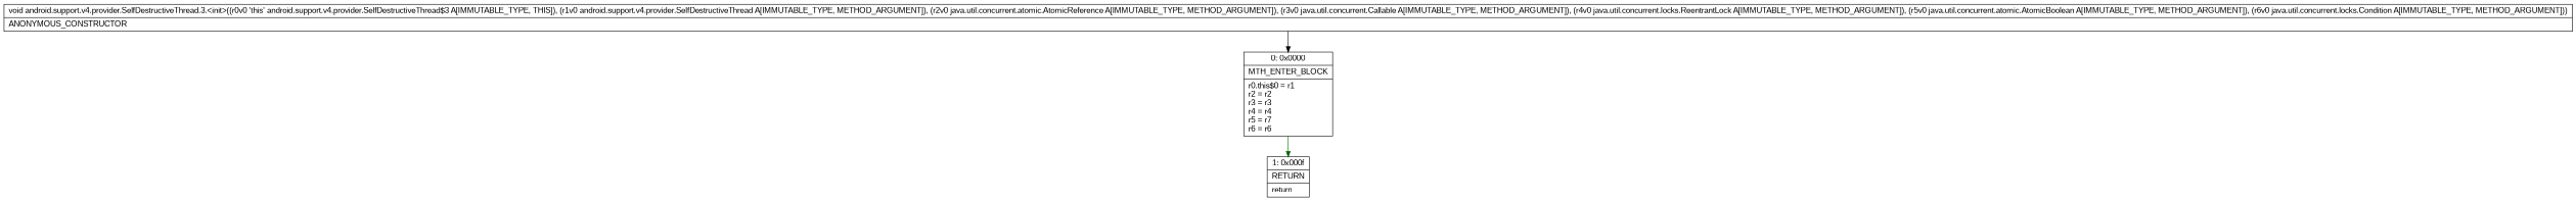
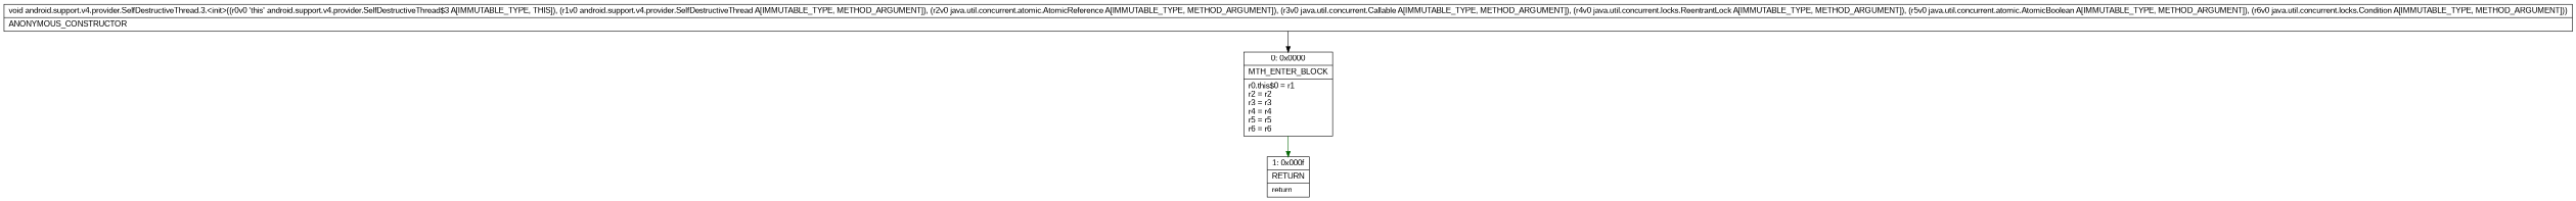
  digraph {
    fontname="Liberation Sans"
    node [shape=record fontname="Liberation Sans"]
    edge [arrowhead=normal fontname="Liberation Sans"]
-   n1 [label="{0\:\ 0x0000|MTH_ENTER_BLOCK\l|r0.this$0 = r1\lr2 = r2\lr3 = r3\lr4 = r4\lr5 = r7\lr6 = r6\l}"]
+   n1 [label="{0\:\ 0x0000|MTH_ENTER_BLOCK\l|r0.this$0 = r1\lr2 = r2\lr3 = r3\lr4 = r4\lr5 = r5\lr6 = r6\l}"]
    n2 [label="{1\:\ 0x000f|RETURN\l|return\l}"]
    n3 [label="{void android.support.v4.provider.SelfDestructiveThread.3.\<init\>((r0v0 'this' android.support.v4.provider.SelfDestructiveThread$3 A[IMMUTABLE_TYPE, THIS]), (r1v0 android.support.v4.provider.SelfDestructiveThread A[IMMUTABLE_TYPE, METHOD_ARGUMENT]), (r2v0 java.util.concurrent.atomic.AtomicReference A[IMMUTABLE_TYPE, METHOD_ARGUMENT]), (r3v0 java.util.concurrent.Callable A[IMMUTABLE_TYPE, METHOD_ARGUMENT]), (r4v0 java.util.concurrent.locks.ReentrantLock A[IMMUTABLE_TYPE, METHOD_ARGUMENT]), (r5v0 java.util.concurrent.atomic.AtomicBoolean A[IMMUTABLE_TYPE, METHOD_ARGUMENT]), (r6v0 java.util.concurrent.locks.Condition A[IMMUTABLE_TYPE, METHOD_ARGUMENT]))  | ANONYMOUS_CONSTRUCTOR\l}"]
    n1 -> n2 [color=darkgreen]
    n3 -> n1 [color=black]
  }
